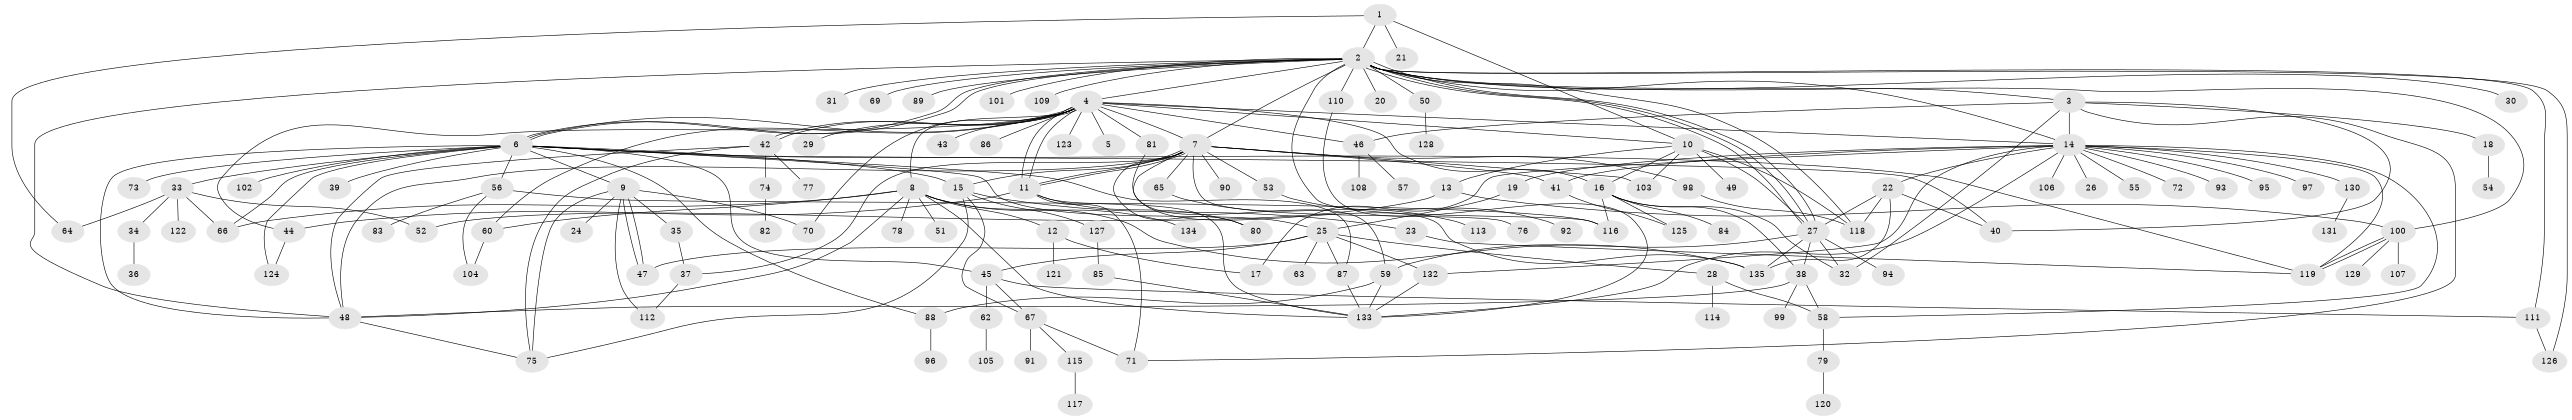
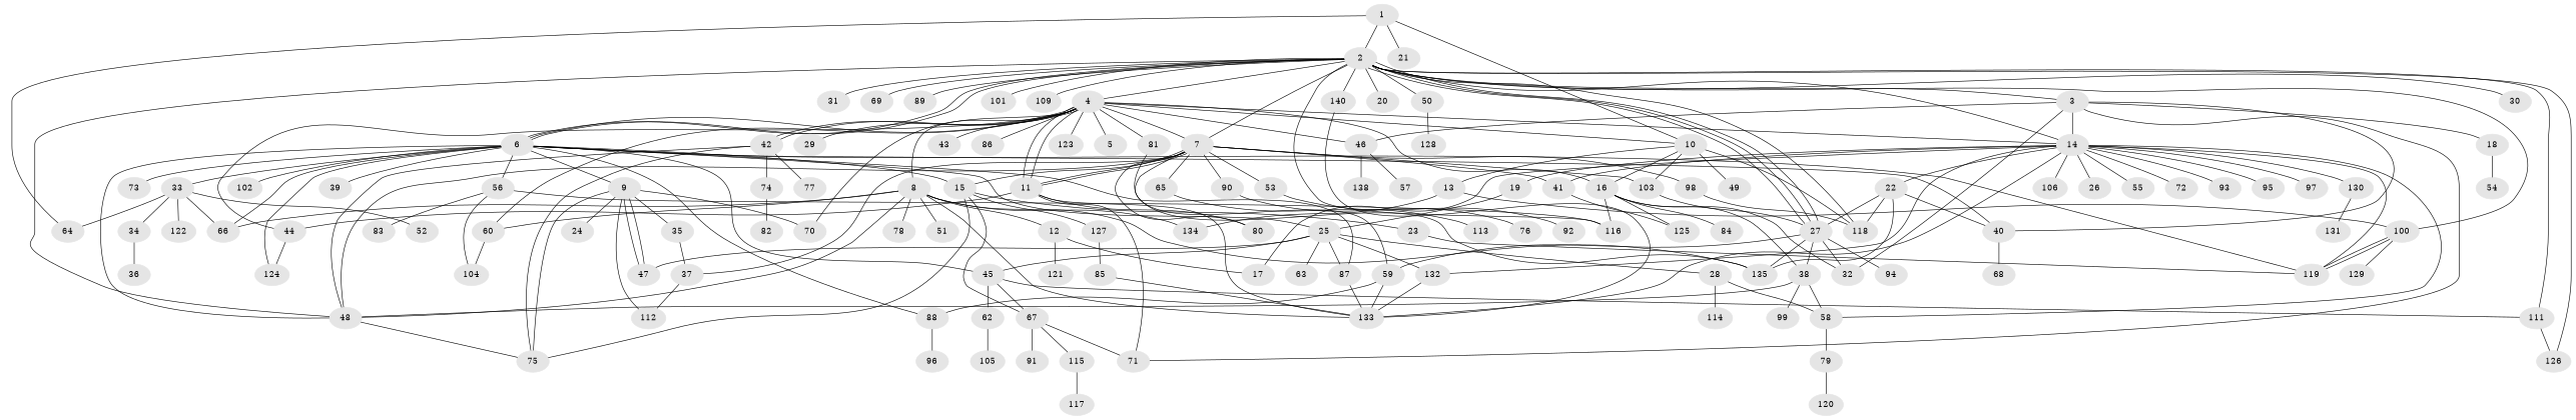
  graph {
    node [color=gray90 style=filled]
    1
    2
    10
    21
    64
    3
    4
    6
    7
    14
    20
    27
    30
    31
    48
    50
    69
    89
    100
    101
    109
-   110
+   110 [label=140]
    111
    116
    118
    126
    16
    103
    13
    49
    18
    32
    40
    46
    71
    5
    8
    11
    29
    42
    43
    44
    60
    70
    81
    86
    123
    9
    15
    25
    33
    39
    45
    56
    66
    73
    87
    88
    102
    119
    124
    37
    41
    53
    59
    65
    76
    80
    90
    98
    133
    17
    19
    22
    26
    55
    58
    72
    93
    95
    97
    106
    130
    132
    135
    38
    94
    75
    128
-   107
    129
    54
+   68
    57
-   108
+   108 [label=138]
    12
    51
    78
    134
    84
    125
    74
    77
    104
    24
    35
    47
    112
    23
    67
    127
    28
    63
    34
    52
    122
    62
    83
    96
    92
    113
    121
    79
    131
    91
    115
    85
    99
    114
    36
    82
    105
    120
    117
    1 -- 2
    1 -- 10
    1 -- 21
    1 -- 64
    2 -- 3
    2 -- 4
    2 -- 6
    2 -- 6
    2 -- 7
    2 -- 14
    2 -- 20
    2 -- 27
    2 -- 27
    2 -- 27
    2 -- 30
    2 -- 31
    2 -- 48
    2 -- 50
    2 -- 69
    2 -- 89
    2 -- 100
    2 -- 101
    2 -- 109
    2 -- 110
    2 -- 111
    2 -- 116
    2 -- 118
    2 -- 126
-   10 -- 27
+   103 -- 27
    10 -- 118
    10 -- 16
    10 -- 103
    10 -- 13
    10 -- 49
    3 -- 14
    3 -- 18
    3 -- 32
    3 -- 40
    3 -- 46
    3 -- 71
    4 -- 10
    4 -- 6
    4 -- 7
    4 -- 14
    4 -- 16
    4 -- 46
    4 -- 5
    4 -- 8
    4 -- 11
    4 -- 11
    4 -- 29
    4 -- 42
    4 -- 42
    4 -- 43
    4 -- 44
    4 -- 60
    4 -- 70
    4 -- 81
    4 -- 86
    4 -- 123
    6 -- 48
    6 -- 40
    6 -- 9
    6 -- 15
    6 -- 25
    6 -- 33
    6 -- 39
    6 -- 45
    6 -- 56
    6 -- 66
    6 -- 73
    6 -- 87
    6 -- 88
    6 -- 102
    6 -- 119
    6 -- 124
    7 -- 48
    7 -- 103
    7 -- 11
    7 -- 11
    7 -- 15
    7 -- 37
    7 -- 41
    7 -- 53
    7 -- 59
    7 -- 65
-   7 -- 76
+   90 -- 76
    7 -- 80
    7 -- 90
    7 -- 98
    14 -- 119
    14 -- 41
    14 -- 133
    14 -- 17
    14 -- 19
    14 -- 22
    14 -- 26
    14 -- 55
    14 -- 58
    14 -- 72
    14 -- 93
    14 -- 95
    14 -- 97
    14 -- 106
    14 -- 130
    14 -- 132
    27 -- 32
    27 -- 59
    27 -- 135
    27 -- 38
    27 -- 94
    48 -- 75
    50 -- 128
    100 -- 119
    100 -- 119
-   100 -- 107
    100 -- 129
    110 -- 133
    111 -- 126
    16 -- 116
    16 -- 32
    16 -- 38
    16 -- 84
    16 -- 125
    13 -- 100
-   13 -- 52
+   13 -- 134
    18 -- 54
+   40 -- 68
    46 -- 57
    46 -- 108
    8 -- 48
    8 -- 60
    8 -- 66
    8 -- 133
    8 -- 135
    8 -- 12
    8 -- 51
    8 -- 78
    8 -- 134
    11 -- 71
    11 -- 44
    11 -- 80
    11 -- 133
    42 -- 48
    42 -- 75
    42 -- 74
    42 -- 77
    44 -- 124
    60 -- 104
    81 -- 135
    9 -- 70
    9 -- 75
    9 -- 24
    9 -- 35
    9 -- 47
    9 -- 47
    9 -- 112
    15 -- 75
    15 -- 23
    15 -- 67
    15 -- 127
    25 -- 45
    25 -- 87
    25 -- 132
    25 -- 47
    25 -- 28
    25 -- 63
    33 -- 64
    33 -- 66
    33 -- 34
    33 -- 52
    33 -- 122
    45 -- 111
    45 -- 67
    45 -- 62
    56 -- 116
    56 -- 104
    56 -- 83
    87 -- 133
    88 -- 96
    37 -- 112
    41 -- 125
    53 -- 92
    59 -- 88
    59 -- 133
    65 -- 113
    98 -- 118
    19 -- 25
    22 -- 27
    22 -- 118
    22 -- 40
    22 -- 135
    58 -- 79
    130 -- 131
    132 -- 133
    38 -- 48
    38 -- 58
    38 -- 99
    12 -- 17
    12 -- 121
    74 -- 82
    35 -- 37
    23 -- 119
    67 -- 71
    67 -- 91
    67 -- 115
    127 -- 85
    28 -- 58
    28 -- 114
    34 -- 36
    62 -- 105
    79 -- 120
    115 -- 117
    85 -- 133
  }
